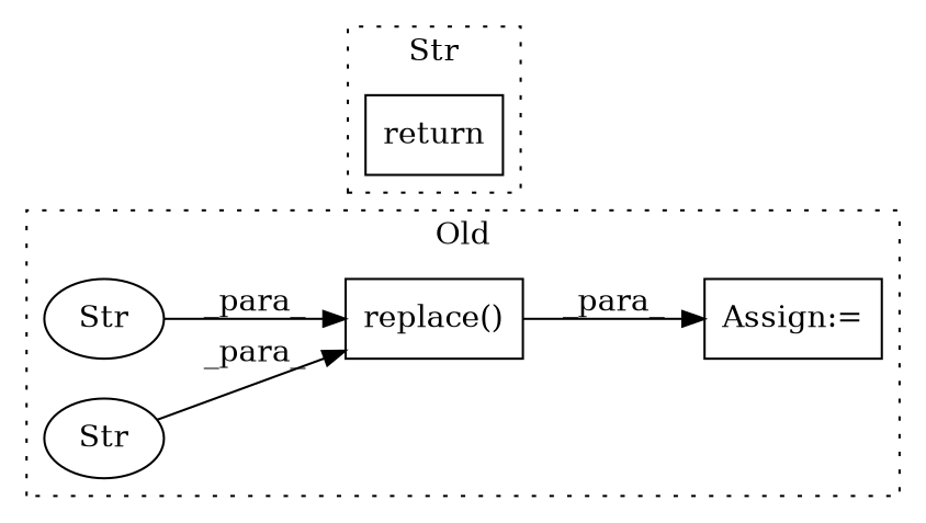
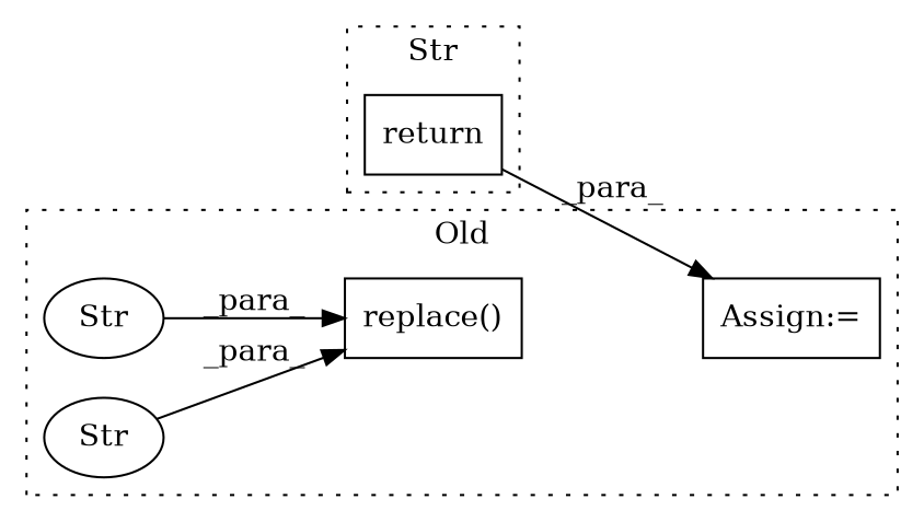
  digraph {
    rankdir=LR
    node [a=66 l=7 shape=box]
    n1 [a=75 l="102,1" label="replace()" s="9449,9574"]
    n2 [l=14 label=Str s=9560 shape=ellipse]
    n3 [label=Str s=9551 shape=ellipse]
    n4 [a=68 l=3 label="Assign:=" s=10082]
    n5 [a=93 label=return s=11475]
    subgraph cluster_1 {
      label=Old
      style=dotted
      n1
      n2
      n3
      n4
    }
    subgraph cluster_2 {
      label=Str
      style=dotted
      n5
    }
-   n1 -> n4 [label=_para_]
+   n5 -> n4 [label=_para_]
    n2 -> n1 [label=_para_]
    n3 -> n1 [label=_para_]
  }
